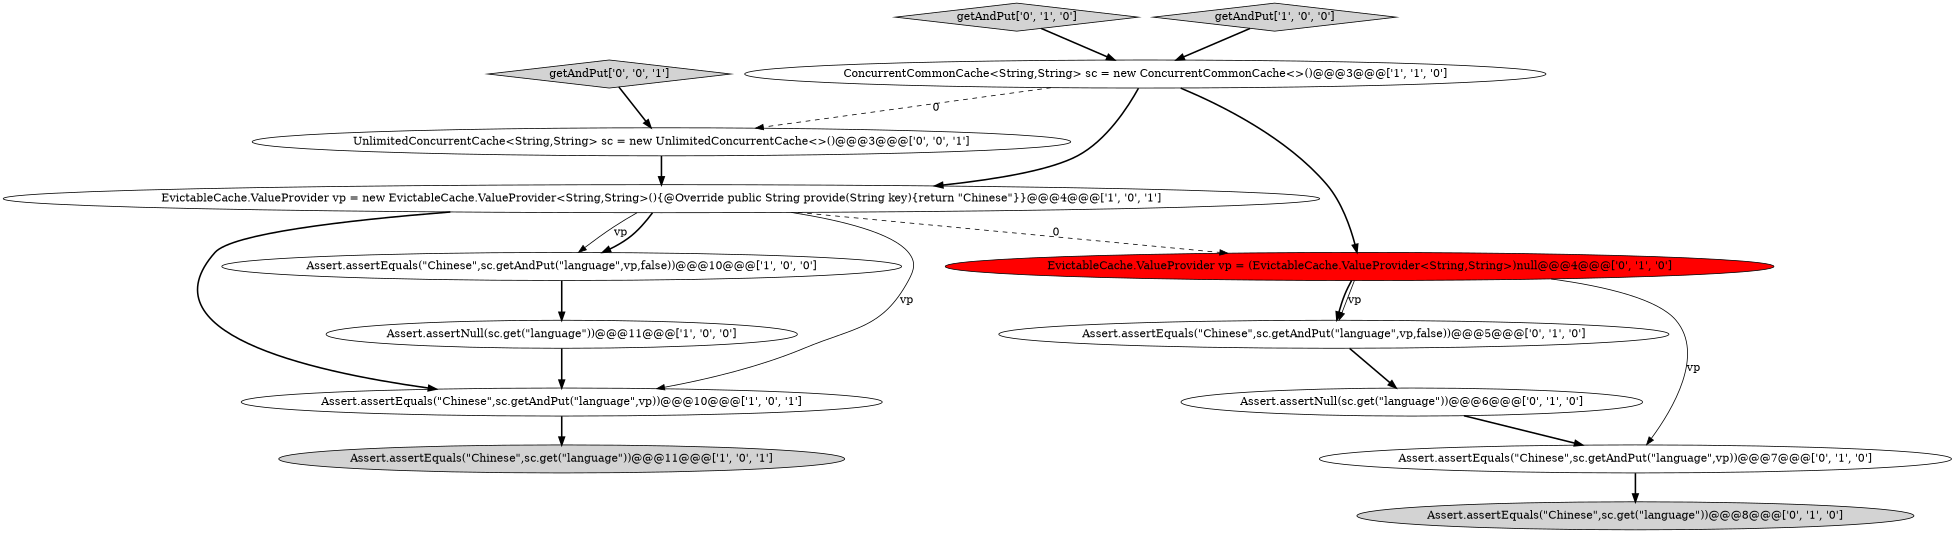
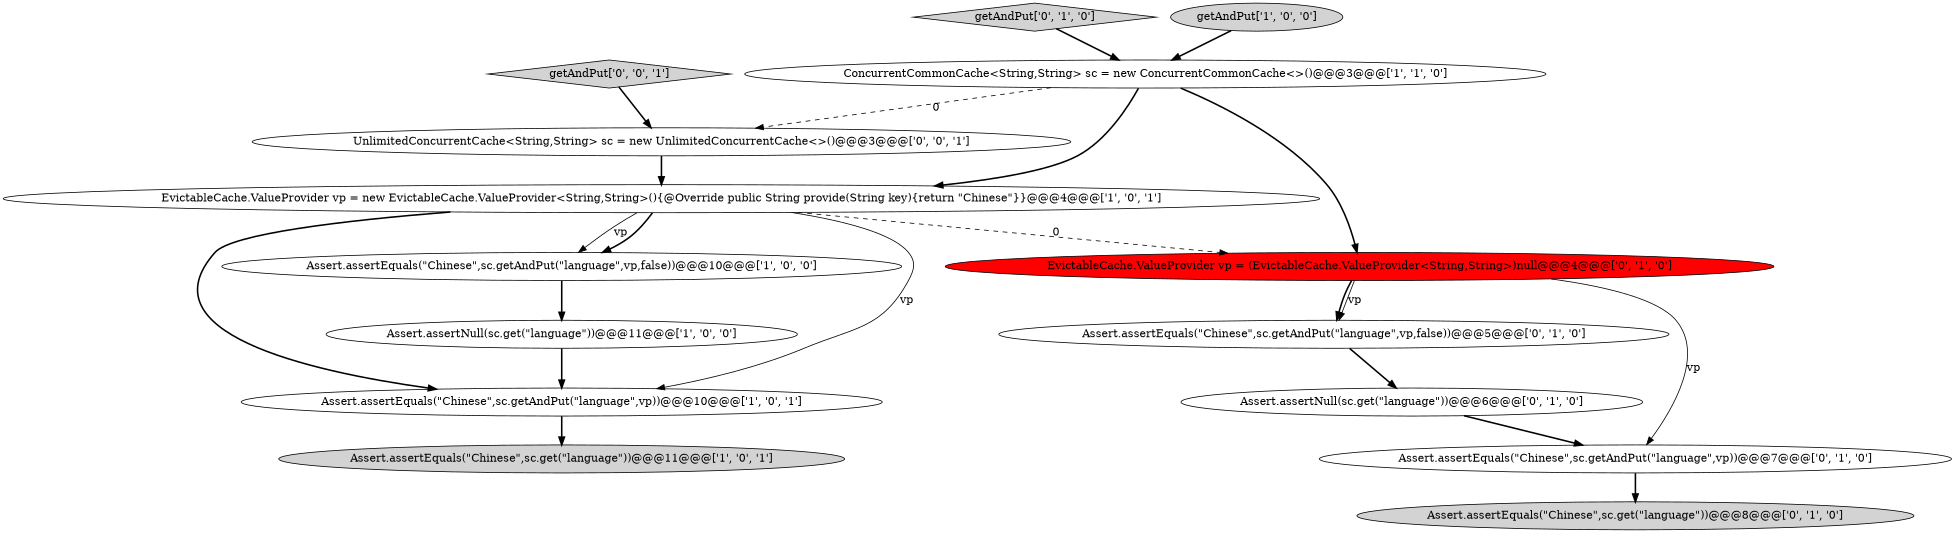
  digraph {
    node [fillcolor=white shape=ellipse style=filled]
    edge [style=bold]
    n1 [label="Assert.assertNull(sc.get(\"language\"))@@@6@@@['0', '1', '0']"]
    n2 [label="Assert.assertEquals(\"Chinese\",sc.getAndPut(\"language\",vp))@@@7@@@['0', '1', '0']"]
    n3 [fillcolor=lightgray label="Assert.assertEquals(\"Chinese\",sc.get(\"language\"))@@@11@@@['1', '0', '1']"]
    n4 [fillcolor=lightgray label="getAndPut['0', '1', '0']" shape=diamond]
    n5 [label="ConcurrentCommonCache<String,String> sc = new ConcurrentCommonCache<>()@@@3@@@['1', '1', '0']"]
    n6 [label="UnlimitedConcurrentCache<String,String> sc = new UnlimitedConcurrentCache<>()@@@3@@@['0', '0', '1']"]
    n7 [label="EvictableCache.ValueProvider vp = new EvictableCache.ValueProvider<String,String>(){@Override public String provide(String key){return \"Chinese\"}}@@@4@@@['1', '0', '1']"]
    n8 [label="Assert.assertEquals(\"Chinese\",sc.getAndPut(\"language\",vp))@@@10@@@['1', '0', '1']"]
    n9 [fillcolor=red label="EvictableCache.ValueProvider vp = (EvictableCache.ValueProvider<String,String>)null@@@4@@@['0', '1', '0']"]
    n10 [label="Assert.assertEquals(\"Chinese\",sc.getAndPut(\"language\",vp,false))@@@10@@@['1', '0', '0']"]
    n11 [fillcolor=lightgray label="getAndPut['0', '0', '1']" shape=diamond]
    n12 [label="Assert.assertEquals(\"Chinese\",sc.getAndPut(\"language\",vp,false))@@@5@@@['0', '1', '0']"]
    n13 [label="Assert.assertNull(sc.get(\"language\"))@@@11@@@['1', '0', '0']"]
    n14 [fillcolor=lightgray label="Assert.assertEquals(\"Chinese\",sc.get(\"language\"))@@@8@@@['0', '1', '0']"]
-   n15 [fillcolor=lightgray label="getAndPut['1', '0', '0']" shape=diamond]
+   n15 [fillcolor=lightgray label="getAndPut['1', '0', '0']"]
    n1 -> n2
    n2 -> n14
    n4 -> n5
    n5 -> n6 [label=0 style=dashed]
    n5 -> n7
    n5 -> n9
    n6 -> n7
    n7 -> n8 [label=vp style=solid]
    n7 -> n8
    n7 -> n9 [label=0 style=dashed]
    n7 -> n10 [label=vp style=solid]
    n7 -> n10
    n8 -> n3
    n9 -> n2 [label=vp style=solid]
    n9 -> n12
    n9 -> n12 [label=vp style=solid]
    n10 -> n13
    n11 -> n6
    n12 -> n1
    n13 -> n8
    n15 -> n5
  }
